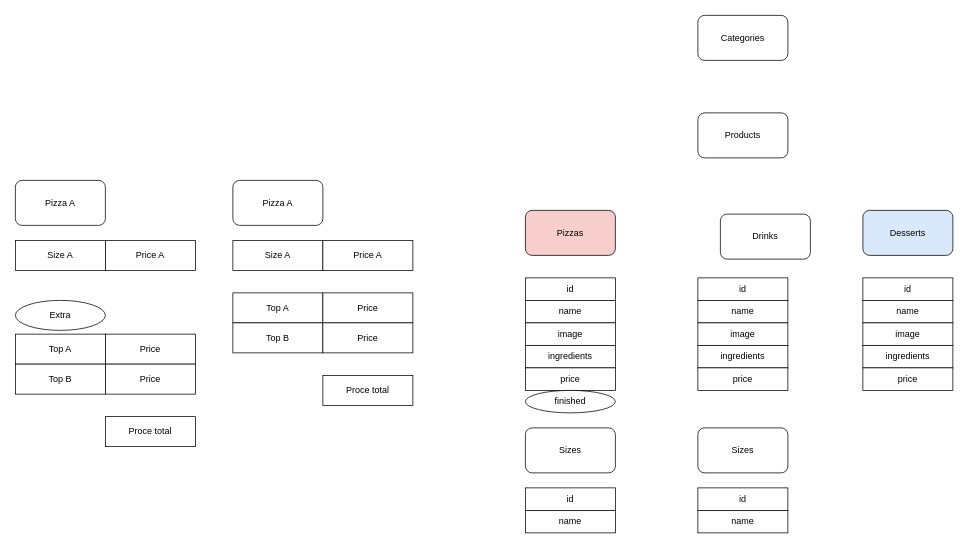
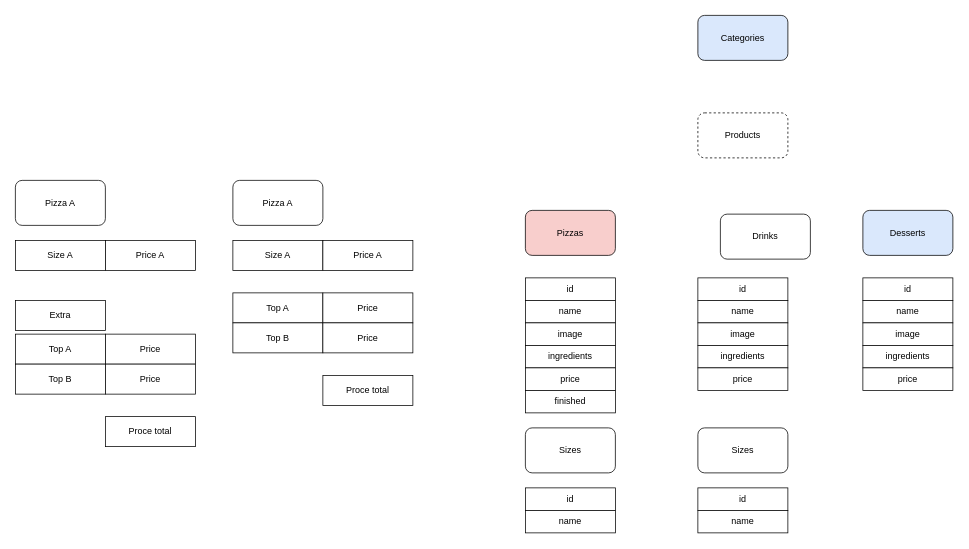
  <mxCell id="0" />
  <mxCell id="1" parent="0" />
- <mxCell id="2" value="Products" style="rounded=1;whiteSpace=wrap;html=1;" parent="1" vertex="1"><mxGeometry x="930" y="150" width="120" height="60" as="geometry" /></mxCell>
- <mxCell id="3" value="Categories" style="rounded=1;whiteSpace=wrap;html=1;" parent="1" vertex="1"><mxGeometry x="930" y="20" width="120" height="60" as="geometry" /></mxCell>
+ <mxCell id="2" value="Products" style="rounded=1;whiteSpace=wrap;html=1;dashed=1;" parent="1" vertex="1"><mxGeometry x="930" y="150" width="120" height="60" as="geometry" /></mxCell>
+ <mxCell id="3" value="Categories" style="rounded=1;whiteSpace=wrap;html=1;fillColor=#dae8fc;" parent="1" vertex="1"><mxGeometry x="930" y="20" width="120" height="60" as="geometry" /></mxCell>
  <mxCell id="4" value="Pizzas" style="rounded=1;whiteSpace=wrap;html=1;fillColor=#f8cecc;" parent="1" vertex="1"><mxGeometry x="700" y="280" width="120" height="60" as="geometry" /></mxCell>
  <mxCell id="5" value="Drinks" style="rounded=1;whiteSpace=wrap;html=1;" parent="1" vertex="1"><mxGeometry x="960" y="285" width="120" height="60" as="geometry" /></mxCell>
  <mxCell id="6" value="Desserts" style="rounded=1;whiteSpace=wrap;html=1;fillColor=#dae8fc;" parent="1" vertex="1"><mxGeometry x="1150" y="280" width="120" height="60" as="geometry" /></mxCell>
  <mxCell id="7" value="id" style="rounded=0;whiteSpace=wrap;html=1;" parent="1" vertex="1"><mxGeometry x="700" y="370" width="120" height="30" as="geometry" /></mxCell>
  <mxCell id="8" value="name" style="rounded=0;whiteSpace=wrap;html=1;" parent="1" vertex="1"><mxGeometry x="700" y="400" width="120" height="30" as="geometry" /></mxCell>
  <mxCell id="9" value="image" style="rounded=0;whiteSpace=wrap;html=1;" parent="1" vertex="1"><mxGeometry x="700" y="430" width="120" height="30" as="geometry" /></mxCell>
  <mxCell id="10" value="ingredients" style="rounded=0;whiteSpace=wrap;html=1;" parent="1" vertex="1"><mxGeometry x="700" y="460" width="120" height="30" as="geometry" /></mxCell>
  <mxCell id="11" value="price" style="rounded=0;whiteSpace=wrap;html=1;" parent="1" vertex="1"><mxGeometry x="700" y="490" width="120" height="30" as="geometry" /></mxCell>
  <mxCell id="12" value="Sizes" style="rounded=1;whiteSpace=wrap;html=1;" parent="1" vertex="1"><mxGeometry x="700" y="570" width="120" height="60" as="geometry" /></mxCell>
  <mxCell id="13" value="id" style="rounded=0;whiteSpace=wrap;html=1;" parent="1" vertex="1"><mxGeometry x="700" y="650" width="120" height="30" as="geometry" /></mxCell>
  <mxCell id="14" value="name" style="rounded=0;whiteSpace=wrap;html=1;" parent="1" vertex="1"><mxGeometry x="700" y="680" width="120" height="30" as="geometry" /></mxCell>
  <mxCell id="15" value="id" style="rounded=0;whiteSpace=wrap;html=1;" parent="1" vertex="1"><mxGeometry x="930" y="370" width="120" height="30" as="geometry" /></mxCell>
  <mxCell id="16" value="name" style="rounded=0;whiteSpace=wrap;html=1;" parent="1" vertex="1"><mxGeometry x="930" y="400" width="120" height="30" as="geometry" /></mxCell>
  <mxCell id="17" value="image" style="rounded=0;whiteSpace=wrap;html=1;" parent="1" vertex="1"><mxGeometry x="930" y="430" width="120" height="30" as="geometry" /></mxCell>
  <mxCell id="18" value="ingredients" style="rounded=0;whiteSpace=wrap;html=1;" parent="1" vertex="1"><mxGeometry x="930" y="460" width="120" height="30" as="geometry" /></mxCell>
  <mxCell id="19" value="price" style="rounded=0;whiteSpace=wrap;html=1;" parent="1" vertex="1"><mxGeometry x="930" y="490" width="120" height="30" as="geometry" /></mxCell>
  <mxCell id="20" value="id" style="rounded=0;whiteSpace=wrap;html=1;" parent="1" vertex="1"><mxGeometry x="1150" y="370" width="120" height="30" as="geometry" /></mxCell>
  <mxCell id="21" value="name" style="rounded=0;whiteSpace=wrap;html=1;" parent="1" vertex="1"><mxGeometry x="1150" y="400" width="120" height="30" as="geometry" /></mxCell>
  <mxCell id="22" value="image" style="rounded=0;whiteSpace=wrap;html=1;" parent="1" vertex="1"><mxGeometry x="1150" y="430" width="120" height="30" as="geometry" /></mxCell>
  <mxCell id="23" value="ingredients" style="rounded=0;whiteSpace=wrap;html=1;" parent="1" vertex="1"><mxGeometry x="1150" y="460" width="120" height="30" as="geometry" /></mxCell>
  <mxCell id="24" value="price" style="rounded=0;whiteSpace=wrap;html=1;" parent="1" vertex="1"><mxGeometry x="1150" y="490" width="120" height="30" as="geometry" /></mxCell>
  <mxCell id="25" value="Pizza A" style="rounded=1;whiteSpace=wrap;html=1;" parent="1" vertex="1"><mxGeometry x="20" y="240" width="120" height="60" as="geometry" /></mxCell>
  <mxCell id="26" value="Size A" style="rounded=0;whiteSpace=wrap;html=1;" parent="1" vertex="1"><mxGeometry x="20" y="320" width="120" height="40" as="geometry" /></mxCell>
  <mxCell id="27" value="Price A" style="rounded=0;whiteSpace=wrap;html=1;" parent="1" vertex="1"><mxGeometry x="140" y="320" width="120" height="40" as="geometry" /></mxCell>
  <mxCell id="28" value="Top A" style="rounded=0;whiteSpace=wrap;html=1;" parent="1" vertex="1"><mxGeometry x="20" y="445" width="120" height="40" as="geometry" /></mxCell>
  <mxCell id="29" value="Top B" style="rounded=0;whiteSpace=wrap;html=1;" parent="1" vertex="1"><mxGeometry x="20" y="485" width="120" height="40" as="geometry" /></mxCell>
  <mxCell id="30" value="Price" style="rounded=0;whiteSpace=wrap;html=1;" parent="1" vertex="1"><mxGeometry x="140" y="445" width="120" height="40" as="geometry" /></mxCell>
  <mxCell id="31" value="Price" style="rounded=0;whiteSpace=wrap;html=1;" parent="1" vertex="1"><mxGeometry x="140" y="485" width="120" height="40" as="geometry" /></mxCell>
  <mxCell id="32" value="Proce total" style="rounded=0;whiteSpace=wrap;html=1;" parent="1" vertex="1"><mxGeometry x="140" y="555" width="120" height="40" as="geometry" /></mxCell>
  <mxCell id="33" value="Sizes" style="rounded=1;whiteSpace=wrap;html=1;" parent="1" vertex="1"><mxGeometry x="930" y="570" width="120" height="60" as="geometry" /></mxCell>
  <mxCell id="34" value="id" style="rounded=0;whiteSpace=wrap;html=1;" parent="1" vertex="1"><mxGeometry x="930" y="650" width="120" height="30" as="geometry" /></mxCell>
  <mxCell id="35" value="name" style="rounded=0;whiteSpace=wrap;html=1;" parent="1" vertex="1"><mxGeometry x="930" y="680" width="120" height="30" as="geometry" /></mxCell>
  <mxCell id="36" value="Pizza A" style="rounded=1;whiteSpace=wrap;html=1;" parent="1" vertex="1"><mxGeometry x="310" y="240" width="120" height="60" as="geometry" /></mxCell>
  <mxCell id="37" value="Size A" style="rounded=0;whiteSpace=wrap;html=1;" parent="1" vertex="1"><mxGeometry x="310" y="320" width="120" height="40" as="geometry" /></mxCell>
  <mxCell id="38" value="Price A" style="rounded=0;whiteSpace=wrap;html=1;" parent="1" vertex="1"><mxGeometry x="430" y="320" width="120" height="40" as="geometry" /></mxCell>
  <mxCell id="39" value="Top A" style="rounded=0;whiteSpace=wrap;html=1;" parent="1" vertex="1"><mxGeometry x="310" y="390" width="120" height="40" as="geometry" /></mxCell>
  <mxCell id="40" value="Top B" style="rounded=0;whiteSpace=wrap;html=1;" parent="1" vertex="1"><mxGeometry x="310" y="430" width="120" height="40" as="geometry" /></mxCell>
  <mxCell id="41" value="Price" style="rounded=0;whiteSpace=wrap;html=1;" parent="1" vertex="1"><mxGeometry x="430" y="390" width="120" height="40" as="geometry" /></mxCell>
  <mxCell id="42" value="Price" style="rounded=0;whiteSpace=wrap;html=1;" parent="1" vertex="1"><mxGeometry x="430" y="430" width="120" height="40" as="geometry" /></mxCell>
  <mxCell id="43" value="Proce total" style="rounded=0;whiteSpace=wrap;html=1;" parent="1" vertex="1"><mxGeometry x="430" y="500" width="120" height="40" as="geometry" /></mxCell>
- <mxCell id="44" value="Extra" style="ellipse;whiteSpace=wrap;html=1;" parent="1" vertex="1"><mxGeometry x="20" y="400" width="120" height="40" as="geometry" /></mxCell>
- <mxCell id="45" value="finished" style="ellipse;whiteSpace=wrap;html=1;" parent="1" vertex="1"><mxGeometry x="700" y="520" width="120" height="30" as="geometry" /></mxCell>
+ <mxCell id="44" value="Extra" style="rounded=0;whiteSpace=wrap;html=1;" parent="1" vertex="1"><mxGeometry x="20" y="400" width="120" height="40" as="geometry" /></mxCell>
+ <mxCell id="45" value="finished" style="rounded=0;whiteSpace=wrap;html=1;" parent="1" vertex="1"><mxGeometry x="700" y="520" width="120" height="30" as="geometry" /></mxCell>
